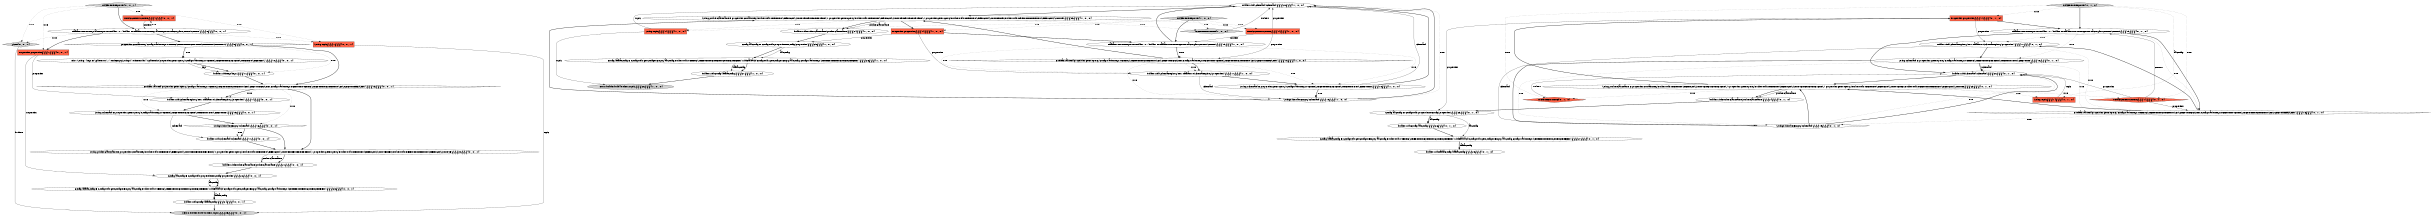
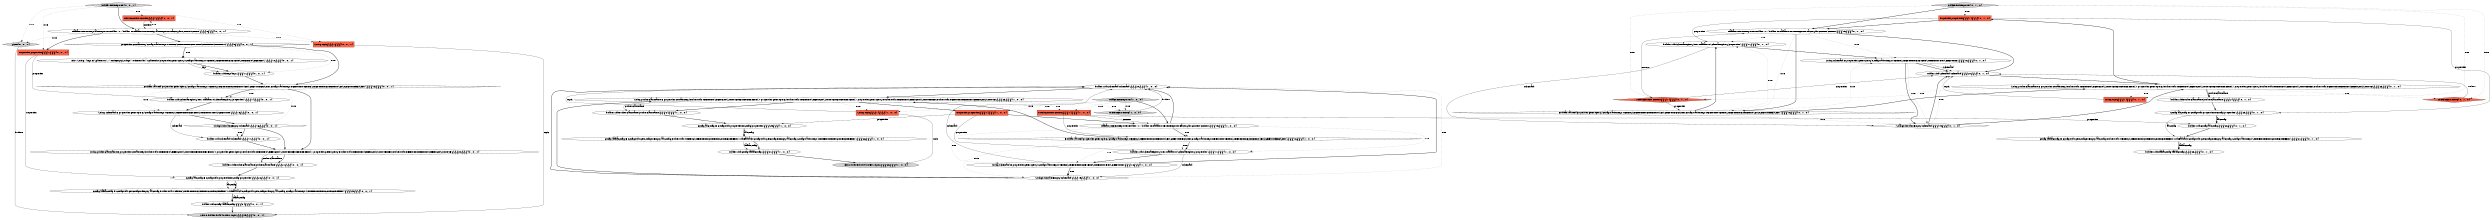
  digraph {
    node [fillcolor=white shape=ellipse style=filled]
    edge [style=bold]
    n1 [fillcolor=tomato label="MetricContext context@@@7@@@['0', '0', '1']" shape=box]
    n2 [label="KafkaAvroEventKeyValueReporter.Builder<?> builder = KafkaAvroEventKeyValueReporter.Factory.forContext(context)@@@8@@@['0', '0', '1']"]
    n3 [fillcolor=lightgray label="JSON['0', '0', '1']" shape=diamond]
    n4 [fillcolor=tomato label="String topic@@@7@@@['0', '0', '1']" shape=box]
    n5 [fillcolor=tomato label="Properties properties@@@7@@@['0', '0', '1']" shape=box]
    n6 [label="properties.containsKey(ConfigurationKeys.METRICS_REPORTING_EVENTS_KAFKAPUSHERKEYS)@@@9@@@['0', '0', '1']" shape=diamond]
    n7 [label="builder.withSchemaId(schemaId)@@@20@@@['1', '0', '0']"]
    n8 [label="String pusherClassName = properties.containsKey(PusherUtils.KAFKA_PUSHER_CLASS_NAME_KEY_FOR_EVENTS)? properties.getProperty(PusherUtils.KAFKA_PUSHER_CLASS_NAME_KEY_FOR_EVENTS): properties.getProperty(PusherUtils.KAFKA_PUSHER_CLASS_NAME_KEY,PusherUtils.DEFAULT_KAFKA_PUSHER_CLASS_NAME)@@@23@@@['1', '0', '0']"]
    n9 [fillcolor=tomato label="MetricContext context@@@14@@@['1', '0', '0']" shape=box]
    n10 [label="builder.withPusherClassName(pusherClassName)@@@24@@@['1', '0', '0']"]
    n11 [fillcolor=tomato label="String topic@@@14@@@['1', '0', '0']" shape=box]
    n12 [fillcolor=lightgray label="AVRO_KEY_VALUE['1', '0', '0']" shape=diamond]
    n13 [fillcolor=tomato label="Properties properties@@@14@@@['1', '0', '0']" shape=box]
    n14 [label="Boolean.valueOf(properties.getProperty(ConfigurationKeys.METRICS_REPORTING_KAFKA_USE_SCHEMA_REGISTRY,ConfigurationKeys.DEFAULT_METRICS_REPORTING_KAFKA_USE_SCHEMA_REGISTRY))@@@16@@@['1', '0', '0']" shape=diamond]
    n15 [label="KafkaAvroEventReporter.Builder<?> builder = KafkaAvroEventReporter.Factory.forContext(context)@@@15@@@['1', '0', '0']"]
    n16 [label="Config allConfig = ConfigUtils.propertiesToConfig(properties)@@@25@@@['1', '0', '0']"]
    n17 [fillcolor=lightgray label="return builder.build(brokers,topic)@@@28@@@['1', '0', '0']"]
    n18 [label="builder.withSchemaRegistry(new KafkaAvroSchemaRegistry(properties))@@@17@@@['1', '0', '0']"]
    n19 [fillcolor=lightgray label="buildEventsReporter['0', '1', '0']" shape=diamond]
    n20 [fillcolor=tomato label="Properties properties@@@14@@@['0', '1', '0']" shape=box]
    n21 [fillcolor=tomato label="String topic@@@14@@@['0', '1', '0']" shape=box]
    n22 [fillcolor=tomato label="AVRO_KEY_VALUE['0', '1', '0']" shape=diamond]
    n23 [fillcolor=tomato label="MetricContext context@@@14@@@['0', '1', '0']" shape=diamond]
    n24 [label="KafkaAvroEventReporter.Builder<?> builder = KafkaAvroEventReporter.Factory.forContext(context)@@@15@@@['0', '1', '0']"]
    n25 [label="builder.withSchemaRegistry(new KafkaAvroSchemaRegistry(properties))@@@17@@@['0', '1', '0']"]
    n26 [label="Config allConfig = ConfigUtils.propertiesToConfig(properties)@@@25@@@['0', '1', '0']"]
    n27 [label="builder.withSchemaId(schemaId)@@@20@@@['0', '1', '0']"]
    n28 [label="Boolean.valueOf(properties.getProperty(ConfigurationKeys.METRICS_REPORTING_KAFKA_USE_SCHEMA_REGISTRY,ConfigurationKeys.DEFAULT_METRICS_REPORTING_KAFKA_USE_SCHEMA_REGISTRY))@@@16@@@['0', '1', '0']" shape=diamond]
    n29 [label="String schemaId = properties.getProperty(ConfigurationKeys.METRICS_REPORTING_EVENTS_KAFKA_AVRO_SCHEMA_ID)@@@18@@@['0', '1', '0']"]
    n30 [label="!Strings.isNullOrEmpty(schemaId)@@@16@@@['0', '0', '1']" shape=diamond]
    n31 [label="builder.withSchemaId(schemaId)@@@17@@@['0', '0', '1']"]
    n32 [label="String pusherClassName = properties.containsKey(PusherUtils.KAFKA_PUSHER_CLASS_NAME_KEY_FOR_EVENTS)? properties.getProperty(PusherUtils.KAFKA_PUSHER_CLASS_NAME_KEY_FOR_EVENTS): properties.getProperty(PusherUtils.KAFKA_PUSHER_CLASS_NAME_KEY,PusherUtils.DEFAULT_KAFKA_PUSHER_CLASS_NAME)@@@20@@@['0', '0', '1']"]
    n33 [label="builder.withPusherClassName(pusherClassName)@@@21@@@['0', '0', '1']"]
    n34 [label="builder.withConfig(kafkaConfig)@@@27@@@['1', '0', '0']"]
    n35 [fillcolor=lightgray label="return builder.build(brokers,topic)@@@25@@@['0', '0', '1']"]
    n36 [label="!Strings.isNullOrEmpty(schemaId)@@@19@@@['0', '1', '0']" shape=diamond]
    n37 [label="Config kafkaConfig = ConfigUtils.getConfigOrEmpty(allConfig,PusherUtils.METRICS_REPORTING_KAFKA_CONFIG_PREFIX).withFallback(ConfigUtils.getConfigOrEmpty(allConfig,ConfigurationKeys.SHARED_KAFKA_CONFIG_PREFIX))@@@27@@@['0', '1', '0']"]
    n38 [label="builder.withConfig(allConfig)@@@26@@@['0', '1', '0']"]
    n39 [label="!Strings.isNullOrEmpty(schemaId)@@@19@@@['1', '0', '0']" shape=diamond]
    n40 [label="String schemaId = properties.getProperty(ConfigurationKeys.METRICS_REPORTING_EVENTS_KAFKA_AVRO_SCHEMA_ID)@@@18@@@['1', '0', '0']"]
    n41 [label="String pusherClassName = properties.containsKey(PusherUtils.KAFKA_PUSHER_CLASS_NAME_KEY_FOR_EVENTS)? properties.getProperty(PusherUtils.KAFKA_PUSHER_CLASS_NAME_KEY_FOR_EVENTS): properties.getProperty(PusherUtils.KAFKA_PUSHER_CLASS_NAME_KEY,PusherUtils.DEFAULT_KAFKA_PUSHER_CLASS_NAME)@@@23@@@['0', '1', '0']"]
    n42 [label="builder.withPusherClassName(pusherClassName)@@@24@@@['0', '1', '0']"]
    n43 [label="Config kafkaConfig = ConfigUtils.getConfigOrEmpty(allConfig,PusherUtils.METRICS_REPORTING_KAFKA_CONFIG_PREFIX).withFallback(ConfigUtils.getConfigOrEmpty(allConfig,ConfigurationKeys.SHARED_KAFKA_CONFIG_PREFIX))@@@26@@@['1', '0', '0']"]
    n44 [label="Config allConfig = ConfigUtils.propertiesToConfig(properties)@@@22@@@['0', '0', '1']"]
    n45 [label="Config kafkaConfig = ConfigUtils.getConfigOrEmpty(allConfig,PusherUtils.METRICS_REPORTING_KAFKA_CONFIG_PREFIX).withFallback(ConfigUtils.getConfigOrEmpty(allConfig,ConfigurationKeys.SHARED_KAFKA_CONFIG_PREFIX))@@@23@@@['0', '0', '1']"]
    n46 [fillcolor=lightgray label="buildEventsReporter['0', '0', '1']" shape=diamond]
    n47 [label="builder.withSchemaRegistry(new KafkaAvroSchemaRegistry(properties))@@@14@@@['0', '0', '1']"]
    n48 [fillcolor=lightgray label="buildEventsReporter['1', '0', '0']" shape=diamond]
    n49 [label="builder.withKafkaConfig(kafkaConfig)@@@28@@@['0', '1', '0']"]
    n50 [label="String schemaId = properties.getProperty(ConfigurationKeys.METRICS_REPORTING_EVENTS_KAFKA_AVRO_SCHEMA_ID)@@@15@@@['0', '0', '1']"]
    n51 [label="Boolean.valueOf(properties.getProperty(ConfigurationKeys.METRICS_REPORTING_KAFKA_USE_SCHEMA_REGISTRY,ConfigurationKeys.DEFAULT_METRICS_REPORTING_KAFKA_USE_SCHEMA_REGISTRY))@@@13@@@['0', '0', '1']" shape=diamond]
    n52 [label="List<String> keys = Splitter.on(\",\").omitEmptyStrings().trimResults().splitToList(properties.getProperty(ConfigurationKeys.METRICS_REPORTING_EVENTS_KAFKAPUSHERKEYS))@@@10@@@['0', '0', '1']"]
    n53 [label="builder.withKeys(keys)@@@11@@@['0', '0', '1']"]
    n54 [label="builder.withConfig(kafkaConfig)@@@24@@@['0', '0', '1']"]
    n1 -> n2 [label=context style=solid]
    n2 -> n1 [label=true style=dotted]
    n2 -> n3 [label=true style=dotted]
    n2 -> n4 [label=true style=dotted]
    n2 -> n5
    n2 -> n6
    n3 -> n35 [label=brokers style=solid]
    n4 -> n35 [label=topic style=solid]
    n5 -> n44 [label=properties style=solid]
    n5 -> n47 [label=properties style=solid]
    n6 -> n51
    n6 -> n52 [label=true style=dotted]
    n6 -> n52
    n6 -> n53 [label=true style=dotted]
    n7 -> n8
    n8 -> n9 [label=true style=dotted]
    n8 -> n10 [label=pusherClassName style=solid]
    n8 -> n10
    n8 -> n11 [label=true style=dotted]
    n8 -> n12 [label=true style=dotted]
    n8 -> n13
-   n9 -> n7 [label=properties style=solid]
+   n9 -> n38 [label=properties style=solid]
    n9 -> n14 [label=properties style=solid]
    n9 -> n15 [label=context style=solid]
    n10 -> n16
    n11 -> n7 [label=topic style=solid]
    n11 -> n17 [label=topic style=solid]
    n12 -> n7 [label=brokers style=solid]
    n13 -> n15
    n13 -> n16 [label=properties style=solid]
    n13 -> n18 [label=properties style=solid]
    n14 -> n8
    n14 -> n18 [label=true style=dotted]
    n14 -> n18
    n14 -> n39 [label=true style=dotted]
    n14 -> n40 [label=true style=dotted]
    n15 -> n7
    n15 -> n14
    n15 -> n14 [label=true style=dotted]
    n15 -> n18 [label=true style=dotted]
    n15 -> n40 [label=true style=dotted]
    n16 -> n43
    n16 -> n43 [label=allConfig style=solid]
    n18 -> n39 [label=schemaId style=solid]
    n18 -> n40
    n19 -> n20 [label=true style=dotted]
-   n19 -> n21 [label=allConfig style=dotted]
+   n19 -> n21 [label=true style=dotted]
    n19 -> n22 [label=true style=dotted]
    n19 -> n23 [label=true style=dotted]
    n19 -> n24
    n20 -> n24
    n20 -> n25 [label=properties style=solid]
    n20 -> n26 [label=properties style=solid]
    n21 -> n27 [label=topic style=solid]
    n22 -> n27 [label=brokers style=solid]
    n23 -> n24 [label=context style=solid]
    n23 -> n27 [label=properties style=solid]
    n23 -> n28 [label=properties style=solid]
    n24 -> n25 [label=true style=dotted]
    n24 -> n27
    n24 -> n28 [label=true style=dotted]
    n24 -> n28
    n24 -> n29 [label=true style=dotted]
    n25 -> n29
    n25 -> n36 [label=schemaId style=solid]
    n26 -> n37 [label=allConfig style=solid]
    n26 -> n38
    n26 -> n38 [label=allConfig style=solid]
    n27 -> n41
    n28 -> n25
    n28 -> n25 [label=true style=dotted]
    n28 -> n29 [label=true style=dotted]
    n28 -> n36 [label=true style=dotted]
    n28 -> n41
    n29 -> n27 [label=schemaId style=solid]
    n29 -> n27
    n29 -> n36
    n29 -> n36 [label=true style=dotted]
    n30 -> n31
    n30 -> n31 [label=true style=dotted]
    n30 -> n32
    n31 -> n32
    n32 -> n33
    n32 -> n33 [label=pusherClassName style=solid]
    n33 -> n44
    n34 -> n17
    n36 -> n27 [label=true style=dotted]
    n36 -> n27
    n36 -> n41
    n37 -> n49
    n37 -> n49 [label=kafkaConfig style=solid]
    n38 -> n37
    n39 -> n7
    n39 -> n7 [label=true style=dotted]
    n39 -> n8
    n40 -> n7 [label=schemaId style=solid]
    n40 -> n7
    n40 -> n39 [label=true style=dotted]
    n40 -> n39
    n41 -> n20
    n41 -> n21 [label=true style=dotted]
    n41 -> n22 [label=true style=dotted]
    n41 -> n23 [label=true style=dotted]
    n41 -> n42 [label=pusherClassName style=solid]
    n41 -> n42
    n42 -> n26
    n43 -> n34 [label=kafkaConfig style=solid]
    n43 -> n34
    n44 -> n45 [label=allConfig style=solid]
    n44 -> n45
    n45 -> n54
    n45 -> n54 [label=kafkaConfig style=solid]
    n46 -> n1 [label=true style=dotted]
    n46 -> n2
    n46 -> n3 [label=true style=dotted]
    n46 -> n4 [label=true style=dotted]
    n46 -> n5 [label=true style=dotted]
    n47 -> n50
    n48 -> n9 [label=true style=dotted]
    n48 -> n11 [label=true style=dotted]
    n48 -> n12 [label=true style=dotted]
    n48 -> n13 [label=true style=dotted]
    n48 -> n15
    n50 -> n30
    n50 -> n31 [label=schemaId style=solid]
    n51 -> n30 [label=true style=dotted]
    n51 -> n32
    n51 -> n47 [label=true style=dotted]
    n51 -> n47
    n51 -> n50 [label=true style=dotted]
    n52 -> n53
    n52 -> n53 [label=keys style=solid]
    n53 -> n51
    n54 -> n35
  }
